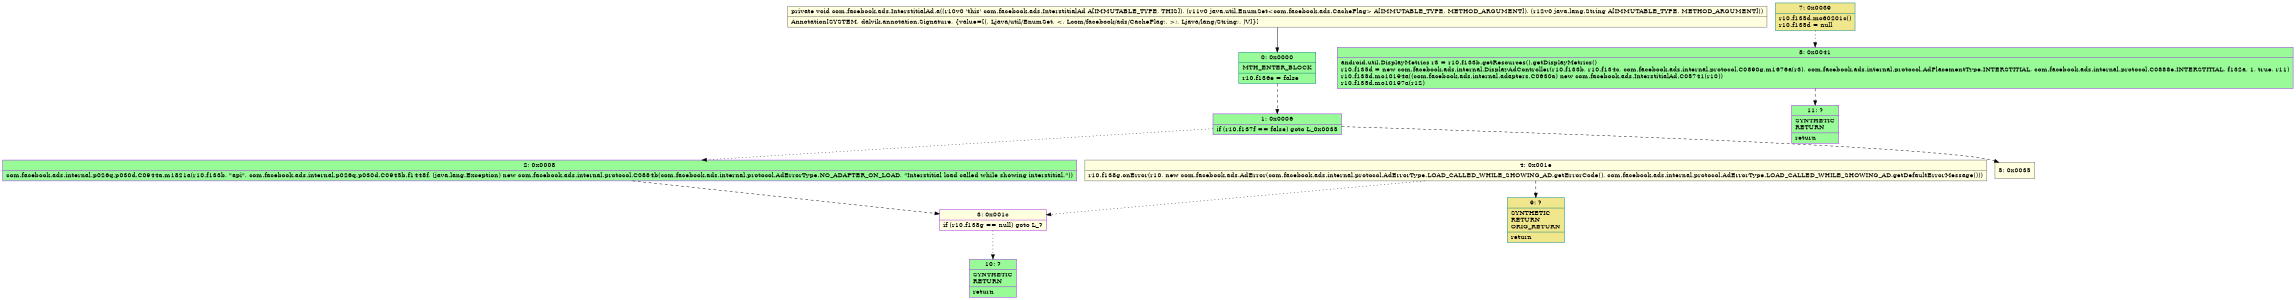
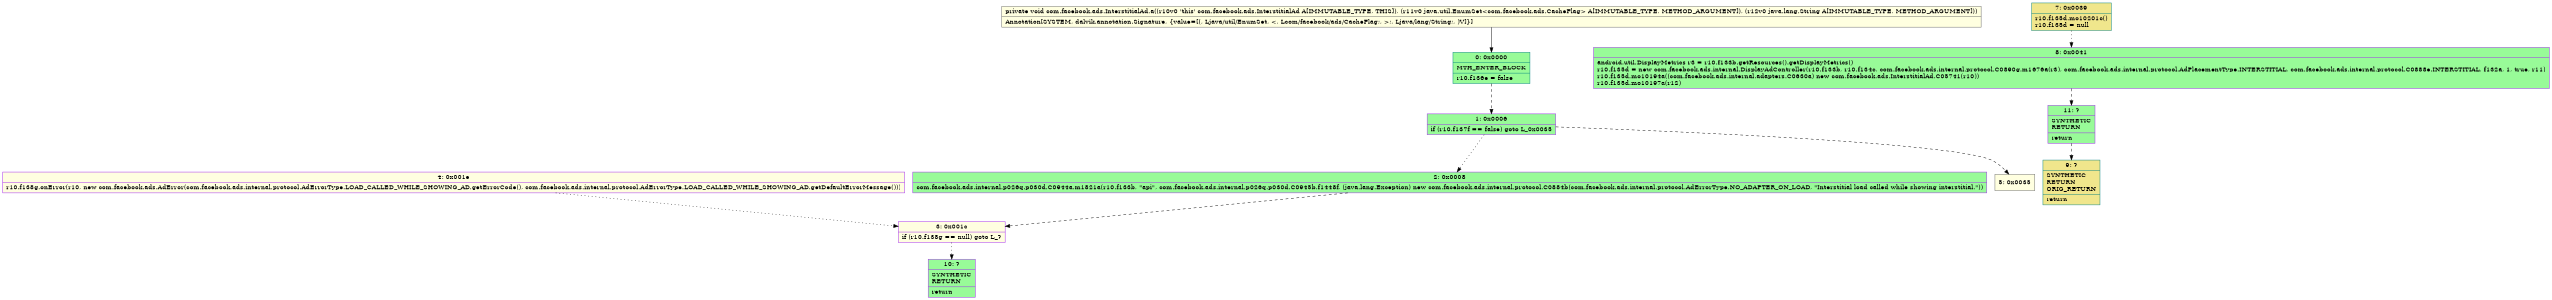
  digraph {
    fontname="DejaVu Serif"
    node [color=purple fillcolor=palegreen fontname="DejaVu Serif" shape=record style=filled]
    edge [fontname="DejaVu Serif" style=dashed]
    n1 [color=teal label="{0\:\ 0x0000|MTH_ENTER_BLOCK\l|r10.f136e = false\l}"]
    n2 [label="{1\:\ 0x0006|if (r10.f137f == false) goto L_0x0035\l}"]
    n3 [label="{2\:\ 0x0008|com.facebook.ads.internal.p026q.p030d.C0944a.m1821a(r10.f133b, \"api\", com.facebook.ads.internal.p026q.p030d.C0945b.f1448f, (java.lang.Exception) new com.facebook.ads.internal.protocol.C0884b(com.facebook.ads.internal.protocol.AdErrorType.NO_ADAPTER_ON_LOAD, \"Interstitial load called while showing interstitial.\"))\l}"]
    n4 [color=gray40 fillcolor=lightyellow label="{5\:\ 0x0035}"]
    n5 [fillcolor=lightyellow label="{3\:\ 0x001c|if (r10.f138g == null) goto L_?\l}"]
    n6 [label="{10\:\ ?|SYNTHETIC\lRETURN\l|return\l}"]
-   n7 [color=gray40 fillcolor=lightyellow label="{4\:\ 0x001e|r10.f138g.onError(r10, new com.facebook.ads.AdError(com.facebook.ads.internal.protocol.AdErrorType.LOAD_CALLED_WHILE_SHOWING_AD.getErrorCode(), com.facebook.ads.internal.protocol.AdErrorType.LOAD_CALLED_WHILE_SHOWING_AD.getDefaultErrorMessage()))\l}"]
+   n7 [fillcolor=lightyellow label="{4\:\ 0x001e|r10.f138g.onError(r10, new com.facebook.ads.AdError(com.facebook.ads.internal.protocol.AdErrorType.LOAD_CALLED_WHILE_SHOWING_AD.getErrorCode(), com.facebook.ads.internal.protocol.AdErrorType.LOAD_CALLED_WHILE_SHOWING_AD.getDefaultErrorMessage()))\l}"]
    n8 [color=teal fillcolor=khaki label="{9\:\ ?|SYNTHETIC\lRETURN\lORIG_RETURN\l|return\l}"]
-   n9 [color=teal fillcolor=khaki label="{7\:\ 0x0039|r10.f135d.mo60201c()\lr10.f135d = null\l}"]
+   n9 [color=teal fillcolor=khaki label="{7\:\ 0x0039|r10.f135d.mo10201c()\lr10.f135d = null\l}"]
    n10 [label="{8\:\ 0x0041|android.util.DisplayMetrics r3 = r10.f133b.getResources().getDisplayMetrics()\lr10.f135d = new com.facebook.ads.internal.DisplayAdController(r10.f133b, r10.f134c, com.facebook.ads.internal.protocol.C0890g.m1676a(r3), com.facebook.ads.internal.protocol.AdPlacementType.INTERSTITIAL, com.facebook.ads.internal.protocol.C0888e.INTERSTITIAL, f132a, 1, true, r11)\lr10.f135d.mo10194a((com.facebook.ads.internal.adapters.C0630a) new com.facebook.ads.InterstitialAd.C05741(r10))\lr10.f135d.mo10197a(r12)\l}"]
    n11 [label="{11\:\ ?|SYNTHETIC\lRETURN\l|return\l}"]
    n12 [color=gray40 fillcolor=lightyellow label="{private void com.facebook.ads.InterstitialAd.a((r10v0 'this' com.facebook.ads.InterstitialAd A[IMMUTABLE_TYPE, THIS]), (r11v0 java.util.EnumSet\<com.facebook.ads.CacheFlag\> A[IMMUTABLE_TYPE, METHOD_ARGUMENT]), (r12v0 java.lang.String A[IMMUTABLE_TYPE, METHOD_ARGUMENT]))  | Annotation[SYSTEM, dalvik.annotation.Signature, \{value=[(, Ljava\/util\/EnumSet, \<, Lcom\/facebook\/ads\/CacheFlag;, \>;, Ljava\/lang\/String;, )V]\}]\l}"]
    n1 -> n2
    n2 -> n3 [style=dotted]
    n2 -> n4
    n3 -> n5
    n5 -> n6 [style=dotted]
    n7 -> n5 [style=dotted]
-   n7 -> n8
+   n11 -> n8
    n9 -> n10 [style=dotted]
    n10 -> n11
    n12 -> n1 [style=solid]
  }
